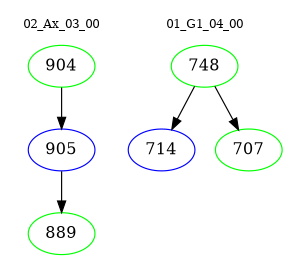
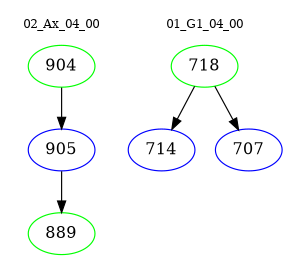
  digraph {
    node [color=green]
    edge [color=black]
    n1 [label=904]
    n2 [color=blue label=905]
    n3 [label=889]
-   n4 [label=748]
+   n4 [label=718]
    n5 [color=blue label=714]
-   n6 [label=707]
+   n6 [color=blue label=707]
    subgraph cluster_1 {
      color=white
      fontsize=10
-     label="02_Ax_03_00"
+     label="02_Ax_04_00"
      n1
      n2
      n3
    }
    subgraph cluster_2 {
      color=white
      fontsize=10
      label="01_G1_04_00"
      n4
      n5
      n6
    }
    n1 -> n2
    n2 -> n3
    n4 -> n5
    n4 -> n6
  }
